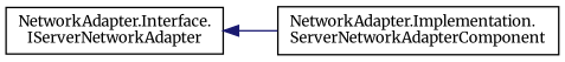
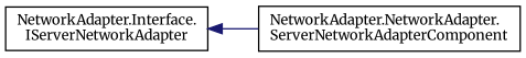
  digraph {
    rankdir=LR
    fontname=Merriweather
    node [color=black fillcolor=white fontname=Merriweather fontsize=10 shape=record style=filled]
    n1 [height=0.2 label="NetworkAdapter.Interface.\lIServerNetworkAdapter" width=0.4]
-   n2 [height=0.2 label="NetworkAdapter.Implementation.\lServerNetworkAdapterComponent" width=0.4]
+   n2 [height=0.2 label="NetworkAdapter.NetworkAdapter.\lServerNetworkAdapterComponent" width=0.4]
    n1 -> n2 [color=midnightblue dir=back fontname=Merriweather fontsize=10 labelfontname=Helvetica labelfontsize=10 style=solid]
  }
